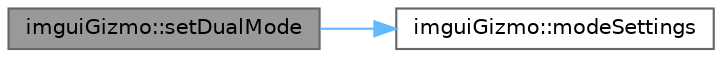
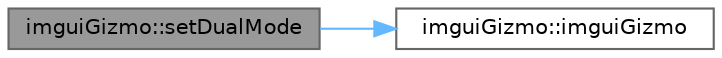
  digraph {
    rankdir=LR
    node [fontname=Helvetica fontsize=10 shape=box style=filled]
    n1 [color=gray40 fillcolor=grey60 fontcolor=black height=0.2 label="imguiGizmo::setDualMode" width=0.4]
-   n2 [color=grey40 fillcolor=white height=0.2 label="imguiGizmo::modeSettings" width=0.4]
+   n2 [color=grey40 fillcolor=white height=0.2 label="imguiGizmo::imguiGizmo" width=0.4]
    n1 -> n2 [color=steelblue1 fontname=Helvetica fontsize=10 labelfontname=Helvetica labelfontsize=10 style=solid]
  }
